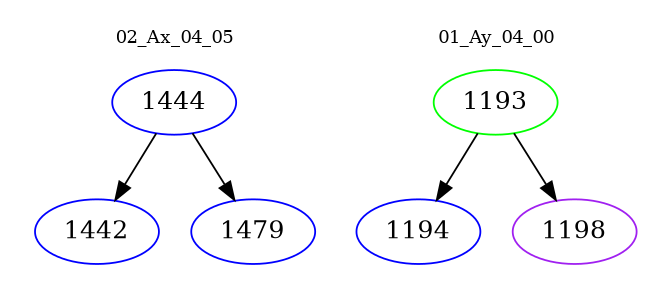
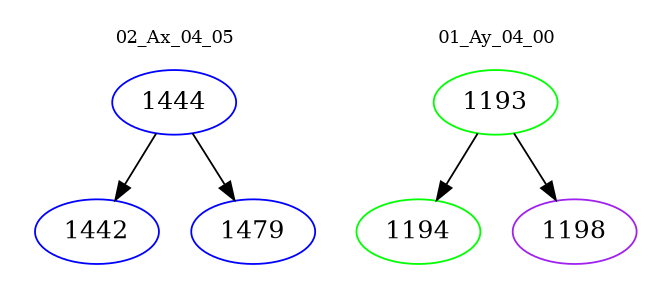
  digraph {
    node [color=blue]
    edge [color=black]
    n1 [label=1444]
    n2 [label=1442]
    n3 [label=1479]
    n4 [color=green label=1193]
-   n5 [label=1194]
+   n5 [color=green label=1194]
    n6 [color=purple label=1198]
    subgraph cluster_1 {
      color=white
      fontsize=10
      label="02_Ax_04_05"
      n1
      n2
      n3
    }
    subgraph cluster_2 {
      color=white
      fontsize=10
      label="01_Ay_04_00"
      n4
      n5
      n6
    }
    n1 -> n2
    n1 -> n3
    n4 -> n5
    n4 -> n6
  }
